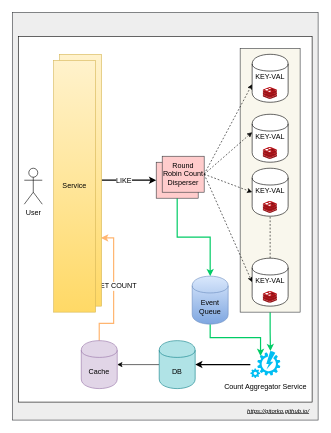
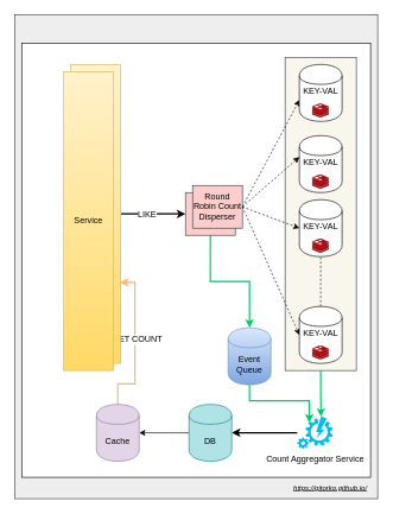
  <mxCell id="0" />
  <mxCell id="1" parent="0" />
  <mxCell id="2" value="" style="rounded=0;whiteSpace=wrap;html=1;fillColor=#eeeeee;strokeColor=#36393d;" parent="1" vertex="1"><mxGeometry x="20" y="20" width="510" height="680" as="geometry" /></mxCell>
  <mxCell id="3" value="" style="rounded=0;whiteSpace=wrap;html=1;" parent="1" vertex="1"><mxGeometry x="30" y="60" width="490" height="610" as="geometry" /></mxCell>
  <mxCell id="4" style="edgeStyle=orthogonalEdgeStyle;rounded=0;orthogonalLoop=1;jettySize=auto;html=1;exitX=0.5;exitY=1;exitDx=0;exitDy=0;entryX=0.67;entryY=0;entryDx=0;entryDy=0;entryPerimeter=0;startArrow=none;startFill=0;endArrow=classic;endFill=1;strokeColor=#00CC66;strokeWidth=2;" parent="1" source="5" target="8" edge="1"><mxGeometry relative="1" as="geometry" /></mxCell>
  <mxCell id="5" value="" style="rounded=0;whiteSpace=wrap;html=1;fillColor=#f9f7ed;strokeColor=#36393d;" parent="1" vertex="1"><mxGeometry x="400" width="100" height="440" as="geometry" y="80" /></mxCell>
- <mxCell id="6" value="User" style="shape=umlActor;verticalLabelPosition=bottom;labelBackgroundColor=#ffffff;verticalAlign=top;html=1;outlineConnect=0;" parent="1" vertex="1"><mxGeometry x="40" y="280" width="30" height="60" as="geometry" /></mxCell>
  <mxCell id="7" style="edgeStyle=orthogonalEdgeStyle;rounded=0;orthogonalLoop=1;jettySize=auto;html=1;startArrow=none;startFill=0;endArrow=classic;endFill=1;strokeColor=#000000;strokeWidth=2;" parent="1" source="8" target="35" edge="1"><mxGeometry relative="1" as="geometry" /></mxCell>
  <mxCell id="8" value="Count Aggregator Service" style="verticalLabelPosition=bottom;html=1;verticalAlign=top;align=center;strokeColor=none;fillColor=#00BEF2;shape=mxgraph.azure.automation;pointerEvents=1;" parent="1" vertex="1"><mxGeometry x="417" y="585" width="50" height="45" as="geometry" /></mxCell>
  <mxCell id="9" style="edgeStyle=orthogonalEdgeStyle;rounded=0;orthogonalLoop=1;jettySize=auto;html=1;startArrow=none;startFill=0;endArrow=classic;endFill=1;strokeColor=#00CC66;strokeWidth=2;" parent="1" source="10" target="37" edge="1"><mxGeometry relative="1" as="geometry" /></mxCell>
  <mxCell id="10" value="" style="rounded=0;whiteSpace=wrap;html=1;fillColor=#ffcccc;strokeColor=#36393d;" parent="1" vertex="1"><mxGeometry x="260" y="270" width="70" height="60" as="geometry" /></mxCell>
  <mxCell id="11" value="" style="endArrow=none;dashed=1;html=1;entryX=0.5;entryY=1;entryDx=0;entryDy=0;exitX=0.5;exitY=0;exitDx=0;exitDy=0;" parent="1" edge="1"><mxGeometry width="50" height="50" relative="1" as="geometry"><mxPoint x="450" y="430" as="sourcePoint" /><mxPoint x="450" y="355" as="targetPoint" /></mxGeometry></mxCell>
  <mxCell id="12" style="edgeStyle=orthogonalEdgeStyle;rounded=0;orthogonalLoop=1;jettySize=auto;html=1;exitX=1;exitY=0.5;exitDx=0;exitDy=0;entryX=0;entryY=0.5;entryDx=0;entryDy=0;startArrow=none;startFill=0;endArrow=classic;endFill=1;strokeWidth=2;" parent="1" source="16" target="10" edge="1"><mxGeometry relative="1" as="geometry" /></mxCell>
  <mxCell id="13" value="LIKE" style="text;html=1;align=center;verticalAlign=middle;resizable=0;points=[];labelBackgroundColor=#ffffff;" parent="12" vertex="1" connectable="0"><mxGeometry x="-0.2" relative="1" as="geometry"><mxPoint as="offset" /></mxGeometry></mxCell>
  <mxCell id="14" style="edgeStyle=orthogonalEdgeStyle;rounded=0;orthogonalLoop=1;jettySize=auto;html=1;startArrow=classic;startFill=1;endArrow=none;endFill=0;strokeColor=#FFB570;strokeWidth=2;exitX=0.986;exitY=0.729;exitDx=0;exitDy=0;exitPerimeter=0;entryX=0.5;entryY=0;entryDx=0;entryDy=0;" parent="1" source="16" target="40" edge="1"><mxGeometry relative="1" as="geometry"><Array as="points" /></mxGeometry></mxCell>
  <mxCell id="15" value="GET COUNT" style="text;html=1;align=center;verticalAlign=middle;resizable=0;points=[];labelBackgroundColor=#ffffff;" parent="14" vertex="1" connectable="0"><mxGeometry x="-0.065" y="2" relative="1" as="geometry"><mxPoint as="offset" /></mxGeometry></mxCell>
  <mxCell id="16" value="Service" style="rounded=0;whiteSpace=wrap;html=1;gradientColor=#ffd966;fillColor=#fff2cc;strokeColor=#d6b656;" parent="1" vertex="1"><mxGeometry x="99" y="90" width="70" height="420" as="geometry" /></mxCell>
  <mxCell id="17" value="Round Robin Count Disperser" style="rounded=0;whiteSpace=wrap;html=1;fillColor=#ffcccc;strokeColor=#36393d;" parent="1" vertex="1"><mxGeometry x="270" y="260" width="70" height="60" as="geometry" /></mxCell>
  <mxCell id="18" value="" style="endArrow=classic;html=1;entryX=0;entryY=0.625;entryDx=0;entryDy=0;entryPerimeter=0;exitX=1;exitY=0.5;exitDx=0;exitDy=0;dashed=1;" parent="1" source="17" target="21" edge="1"><mxGeometry width="50" height="50" relative="1" as="geometry"><mxPoint x="350" y="290" as="sourcePoint" /><mxPoint x="400" y="240" as="targetPoint" /></mxGeometry></mxCell>
  <mxCell id="19" value="" style="endArrow=classic;html=1;entryX=0;entryY=0.5;entryDx=0;entryDy=0;exitX=1;exitY=0.5;exitDx=0;exitDy=0;dashed=1;" parent="1" source="17" edge="1"><mxGeometry width="50" height="50" relative="1" as="geometry"><mxPoint x="350" y="300" as="sourcePoint" /><mxPoint x="420" y="220" as="targetPoint" /></mxGeometry></mxCell>
  <mxCell id="20" value="" style="group" parent="1" vertex="1" connectable="0"><mxGeometry x="420" y="90" width="60" height="80" as="geometry" /></mxCell>
  <mxCell id="21" value="KEY-VAL&lt;br&gt;&lt;br&gt;&lt;br&gt;" style="shape=cylinder;whiteSpace=wrap;html=1;boundedLbl=1;backgroundOutline=1;" parent="20" vertex="1"><mxGeometry width="60" height="80" as="geometry" /></mxCell>
  <mxCell id="22" value="" style="aspect=fixed;html=1;points=[];align=center;image;fontSize=12;image=img/lib/mscae/Cache_Redis_Product.svg;" parent="20" vertex="1"><mxGeometry x="18.09" y="55" width="23.82" height="20" as="geometry" /></mxCell>
  <mxCell id="23" value="" style="group" parent="1" vertex="1" connectable="0"><mxGeometry x="420" y="190" width="60" height="80" as="geometry" /></mxCell>
  <mxCell id="24" value="KEY-VAL&lt;br&gt;&lt;br&gt;&lt;br&gt;" style="shape=cylinder;whiteSpace=wrap;html=1;boundedLbl=1;backgroundOutline=1;" parent="23" vertex="1"><mxGeometry width="60" height="80" as="geometry" /></mxCell>
  <mxCell id="25" value="" style="aspect=fixed;html=1;points=[];align=center;image;fontSize=12;image=img/lib/mscae/Cache_Redis_Product.svg;" parent="23" vertex="1"><mxGeometry x="18.09" y="55" width="23.82" height="20" as="geometry" /></mxCell>
  <mxCell id="26" value="" style="group" parent="1" vertex="1" connectable="0"><mxGeometry x="420" y="280" width="60" height="80" as="geometry" /></mxCell>
  <mxCell id="27" value="KEY-VAL&lt;br&gt;&lt;br&gt;&lt;br&gt;" style="shape=cylinder;whiteSpace=wrap;html=1;boundedLbl=1;backgroundOutline=1;" parent="26" vertex="1"><mxGeometry width="60" height="80" as="geometry" /></mxCell>
  <mxCell id="28" value="" style="aspect=fixed;html=1;points=[];align=center;image;fontSize=12;image=img/lib/mscae/Cache_Redis_Product.svg;" parent="26" vertex="1"><mxGeometry x="18.09" y="55" width="23.82" height="20" as="geometry" /></mxCell>
  <mxCell id="29" value="" style="endArrow=classic;html=1;entryX=0;entryY=0.5;entryDx=0;entryDy=0;exitX=1;exitY=0.5;exitDx=0;exitDy=0;dashed=1;" parent="1" source="17" target="27" edge="1"><mxGeometry width="50" height="50" relative="1" as="geometry"><mxPoint x="350" y="300" as="sourcePoint" /><mxPoint x="430" y="230" as="targetPoint" /></mxGeometry></mxCell>
  <mxCell id="30" value="" style="endArrow=classic;html=1;entryX=0;entryY=0.5;entryDx=0;entryDy=0;dashed=1;" parent="1" edge="1"><mxGeometry width="50" height="50" relative="1" as="geometry"><mxPoint x="340" y="290" as="sourcePoint" /><mxPoint x="420" y="470" as="targetPoint" /></mxGeometry></mxCell>
  <mxCell id="31" value="" style="group" parent="1" vertex="1" connectable="0"><mxGeometry x="420" y="430" width="60" height="80" as="geometry" /></mxCell>
  <mxCell id="32" value="KEY-VAL&lt;br&gt;&lt;br&gt;&lt;br&gt;" style="shape=cylinder;whiteSpace=wrap;html=1;boundedLbl=1;backgroundOutline=1;" parent="31" vertex="1"><mxGeometry width="60" height="80" as="geometry" /></mxCell>
  <mxCell id="33" value="" style="aspect=fixed;html=1;points=[];align=center;image;fontSize=12;image=img/lib/mscae/Cache_Redis_Product.svg;" parent="31" vertex="1"><mxGeometry x="18.09" y="55" width="23.82" height="20" as="geometry" /></mxCell>
  <mxCell id="34" style="edgeStyle=orthogonalEdgeStyle;rounded=0;orthogonalLoop=1;jettySize=auto;html=1;exitX=0;exitY=0.5;exitDx=0;exitDy=0;entryX=1;entryY=0.5;entryDx=0;entryDy=0;" edge="1" parent="1" source="35" target="40"><mxGeometry relative="1" as="geometry" /></mxCell>
  <mxCell id="35" value="DB" style="shape=cylinder;whiteSpace=wrap;html=1;boundedLbl=1;backgroundOutline=1;fillColor=#b0e3e6;strokeColor=#0e8088;" parent="1" vertex="1"><mxGeometry x="265" y="567.5" width="60" height="80" as="geometry" /></mxCell>
  <mxCell id="36" style="edgeStyle=orthogonalEdgeStyle;rounded=0;orthogonalLoop=1;jettySize=auto;html=1;exitX=0.5;exitY=1;exitDx=0;exitDy=0;entryX=0.34;entryY=0.18;entryDx=0;entryDy=0;entryPerimeter=0;startArrow=none;startFill=0;endArrow=classic;endFill=1;strokeColor=#00CC66;strokeWidth=2;" parent="1" source="37" target="8" edge="1"><mxGeometry relative="1" as="geometry" /></mxCell>
  <mxCell id="37" value="Event Queue" style="shape=cylinder;whiteSpace=wrap;html=1;boundedLbl=1;backgroundOutline=1;fillColor=#dae8fc;strokeColor=#6c8ebf;gradientColor=#7ea6e0;" parent="1" vertex="1"><mxGeometry x="320" y="460" width="60" height="80" as="geometry" /></mxCell>
  <mxCell id="38" value="&lt;i&gt;&lt;u&gt;&lt;font style=&quot;font-size: 10px&quot;&gt;https://gitorko.github.io/&lt;/font&gt;&lt;/u&gt;&lt;/i&gt;" style="text;html=1;" parent="1" vertex="1"><mxGeometry x="410" y="670" width="110" height="30" as="geometry" /></mxCell>
  <mxCell id="39" value="Service" style="rounded=0;whiteSpace=wrap;html=1;gradientColor=#ffd966;fillColor=#fff2cc;strokeColor=#d6b656;" parent="1" vertex="1"><mxGeometry x="89" y="100" width="70" height="420" as="geometry" /></mxCell>
  <mxCell id="40" value="Cache" style="shape=cylinder;whiteSpace=wrap;html=1;boundedLbl=1;backgroundOutline=1;fillColor=#e1d5e7;strokeColor=#9673a6;" vertex="1" parent="1"><mxGeometry x="135" y="567.5" width="60" height="80" as="geometry" /></mxCell>
